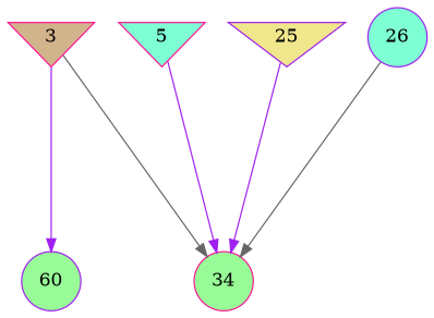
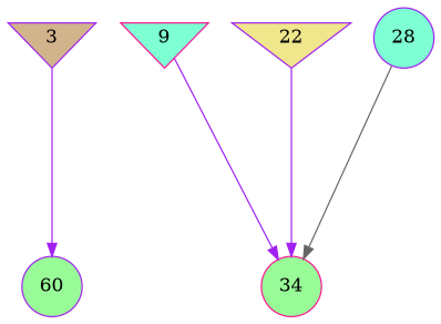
  digraph {
    ranksep=2.0
    node [color=purple fillcolor=aquamarine shape=invtriangle style=filled]
    edge [color=purple]
-   3 [color=deeppink fillcolor=tan]
-   5 [color=deeppink]
-   22 [fillcolor=khaki label=25]
-   28 [shape=circle label=26]
+   3 [fillcolor=tan]
+   5 [color=deeppink label=9]
+   22 [fillcolor=khaki]
+   28 [shape=circle]
    n5 [fillcolor=palegreen label=60 shape=circle]
    n6 [color=deeppink fillcolor=palegreen label=34 shape=circle]
    subgraph sub_1 {
      rank=same
      3
      5
      22
    }
    subgraph sub_2 {
      rank=same
      28
    }
    subgraph sub_3 {
      rank=same
      n5
      n6
    }
    3 -> n5
-   3 -> n6 [color=gray40]
    5 -> n6
    22 -> n6
    28 -> n6 [color=gray40]
  }
